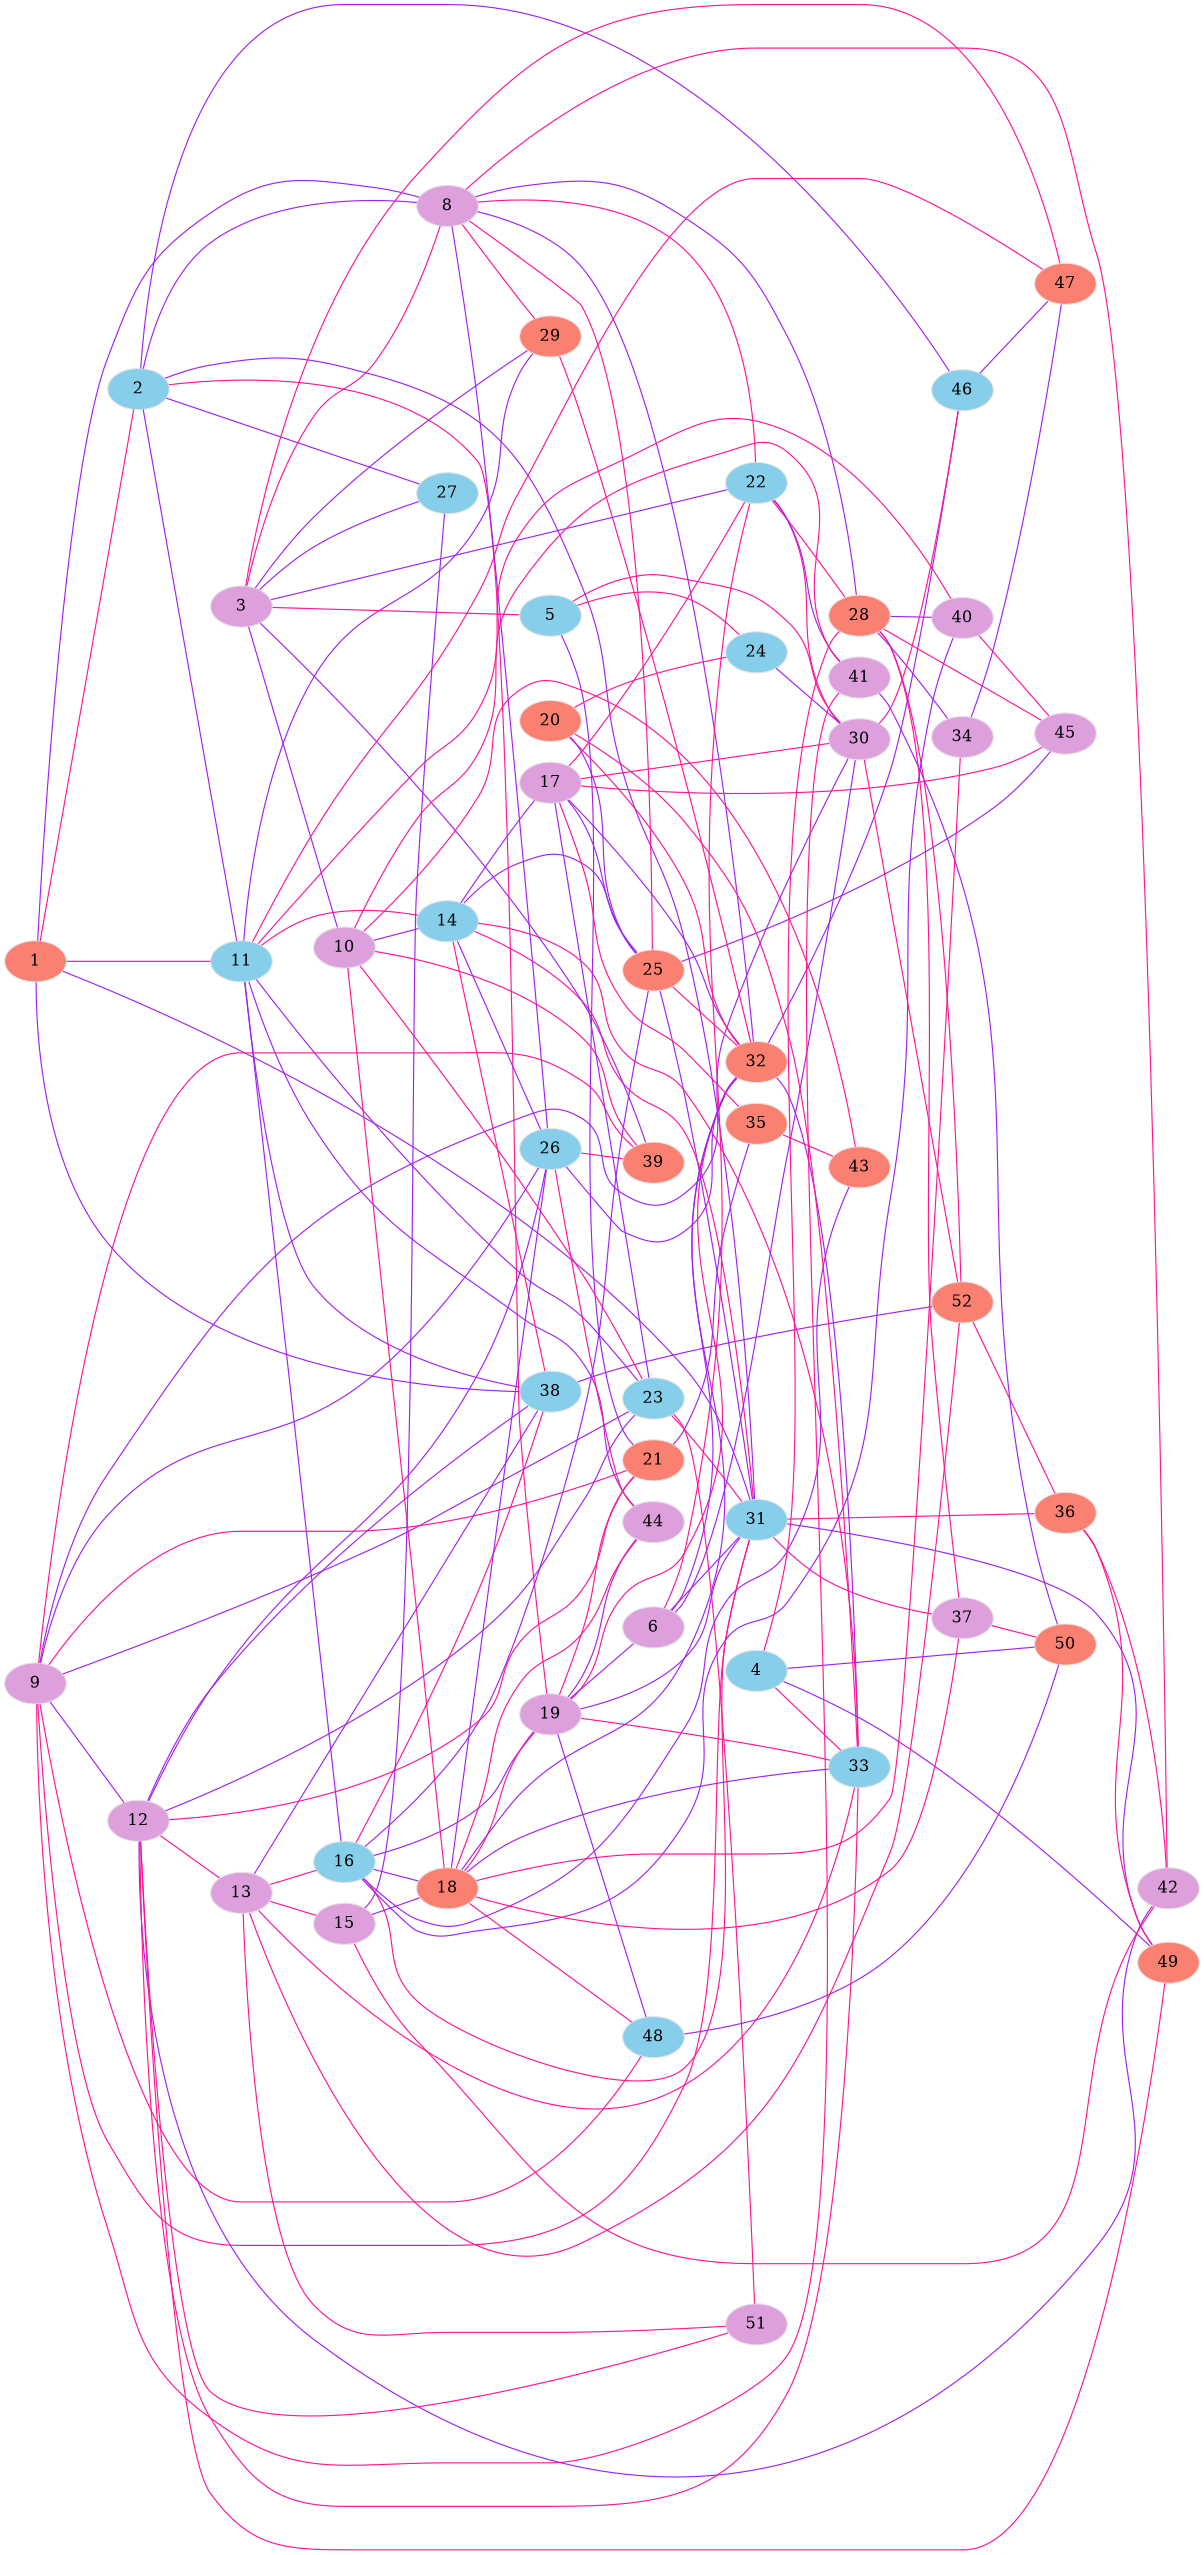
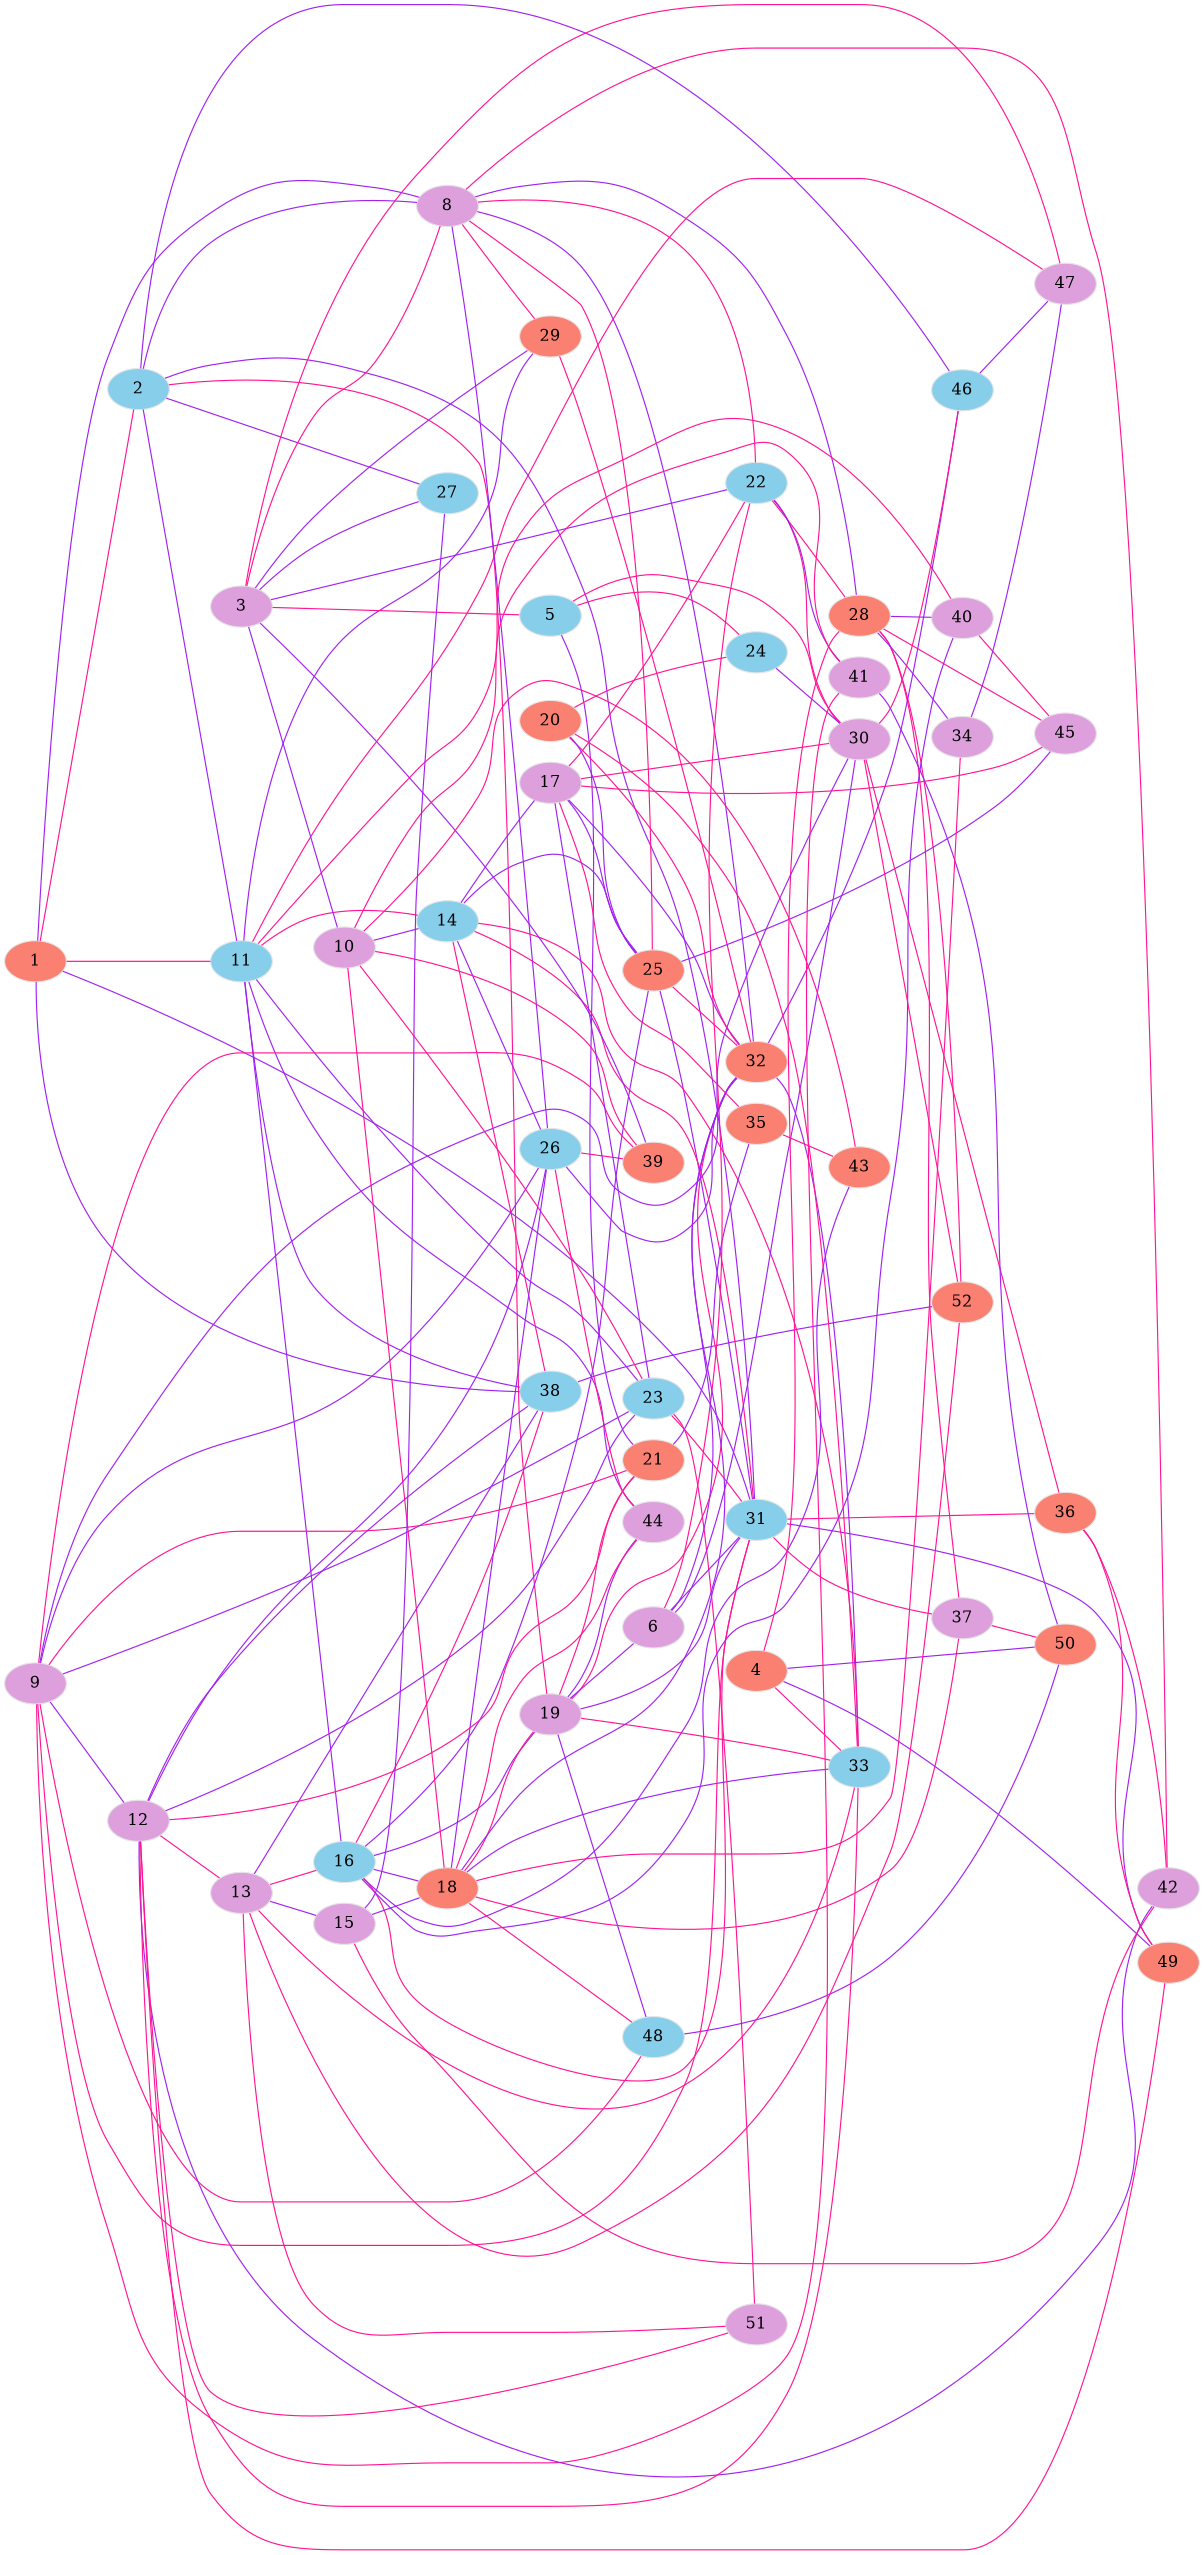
  graph {
    rankdir=LR
    node [color=gray90 fillcolor=plum style=filled]
    edge [color=deeppink weight=1.0]
    1 [fillcolor=salmon]
    2 [fillcolor=skyblue]
    8
    11 [fillcolor=skyblue]
    31 [fillcolor=skyblue]
    38 [fillcolor=skyblue]
    19
    27 [fillcolor=skyblue]
    46 [fillcolor=skyblue]
    22 [fillcolor=skyblue]
    29 [fillcolor=salmon]
    28 [fillcolor=salmon]
    32 [fillcolor=salmon]
    25 [fillcolor=salmon]
    26 [fillcolor=skyblue]
    42
-   47 [fillcolor=salmon]
+   47
    23 [fillcolor=skyblue]
    14 [fillcolor=skyblue]
    16 [fillcolor=skyblue]
    40
    44
    49 [fillcolor=salmon]
    37
    36 [fillcolor=salmon]
    52 [fillcolor=salmon]
    33 [fillcolor=skyblue]
    21 [fillcolor=salmon]
    6
    48 [fillcolor=skyblue]
    3
    5 [fillcolor=skyblue]
    10
    39 [fillcolor=salmon]
    24 [fillcolor=skyblue]
    30
    41
    18 [fillcolor=salmon]
    43 [fillcolor=salmon]
-   4 [fillcolor=skyblue]
+   4 [fillcolor=salmon]
    50 [fillcolor=salmon]
    45
    34
    35 [fillcolor=salmon]
    9
    12
    13
    51
    17
    15
    20 [fillcolor=salmon]
    1 -- 2
    1 -- 8 [color=purple]
    1 -- 11 [weight=2.0]
    1 -- 31 [color=purple]
    1 -- 38 [color=purple]
    2 -- 8 [color=purple]
    2 -- 11 [color=purple]
    2 -- 31 [color=purple]
    2 -- 19
    2 -- 27 [color=purple weight=2.0]
    2 -- 46 [color=purple]
    8 -- 22
    8 -- 29
    8 -- 28 [color=purple weight=3.0]
    8 -- 32 [color=purple]
    8 -- 25
    8 -- 26 [color=purple]
    8 -- 42
    11 -- 38 [color=purple]
    11 -- 29 [color=purple]
    11 -- 47
    11 -- 23 [color=purple weight=2.0]
    11 -- 14
    11 -- 16 [color=purple]
    11 -- 40
    11 -- 44 [color=purple]
    31 -- 49 [color=purple]
    31 -- 37
    31 -- 36
    38 -- 52 [color=purple]
    19 -- 31 [color=purple]
    19 -- 32
    19 -- 44 [color=purple]
    19 -- 33
    19 -- 21 [weight=2.0]
    19 -- 6 [color=purple weight=2.0]
    19 -- 48 [color=purple]
    46 -- 47 [color=purple]
    22 -- 28
    22 -- 30
    22 -- 41 [color=purple]
    29 -- 32
    28 -- 40 [color=purple]
    28 -- 37
    28 -- 52
    28 -- 45
    28 -- 34 [color=purple]
    32 -- 46 [color=purple]
    32 -- 33 [color=purple weight=2.0]
    25 -- 31 [color=purple]
    25 -- 32
    25 -- 45 [color=purple]
    26 -- 32 [color=purple]
    26 -- 44
    26 -- 39
    23 -- 31
    23 -- 51
    14 -- 31
    14 -- 38
    14 -- 25 [color=purple]
    14 -- 26 [color=purple]
    14 -- 33
    14 -- 17 [color=purple]
    16 -- 31
    16 -- 38 [weight=2.0]
    16 -- 19 [color=purple]
    16 -- 25 [color=purple]
    16 -- 40 [color=purple]
    16 -- 18 [color=purple]
    16 -- 43 [color=purple weight=2.0]
    40 -- 45
    37 -- 50
    36 -- 42
    36 -- 49
    21 -- 35 [color=purple]
    6 -- 31 [color=purple]
    6 -- 22
    6 -- 32 [color=purple]
    6 -- 30 [color=purple]
    48 -- 50 [color=purple]
    3 -- 8
    3 -- 27 [color=purple]
    3 -- 22 [color=purple]
    3 -- 29 [color=purple]
    3 -- 47
    3 -- 5
    3 -- 10 [color=purple weight=3.0]
    3 -- 39 [color=purple]
    5 -- 21 [color=purple]
    5 -- 24
    5 -- 30
    10 -- 23 [weight=2.0]
    10 -- 14 [color=purple]
    10 -- 39
    10 -- 41
    10 -- 18
    10 -- 43
    24 -- 30 [color=purple weight=2.0]
    30 -- 46
-   52 -- 36
+   30 -- 36
    30 -- 52
    41 -- 50 [color=purple]
    18 -- 19
    18 -- 32 [color=purple]
    18 -- 26 [color=purple]
    18 -- 44
    18 -- 37
    18 -- 33 [color=purple]
    18 -- 48
    18 -- 34 [weight=2.0]
    4 -- 28
    4 -- 49 [color=purple]
    4 -- 33
    4 -- 50 [color=purple]
    34 -- 47 [color=purple]
    35 -- 43
    9 -- 31
    9 -- 26 [color=purple]
    9 -- 23 [color=purple]
    9 -- 21
    9 -- 48
    9 -- 39
    9 -- 30 [color=purple]
    9 -- 41
    9 -- 12 [color=purple weight=2.0]
    12 -- 38 [color=purple]
    12 -- 26 [color=purple]
    12 -- 42 [color=purple]
    12 -- 23 [color=purple]
    12 -- 49
    12 -- 33
    12 -- 21
    12 -- 13
    12 -- 51 [weight=2.0]
    13 -- 38 [color=purple]
    13 -- 16 [weight=2.0]
    13 -- 52
    13 -- 33
    13 -- 51
-   13 -- 15
+   13 -- 15 [color=purple]
    17 -- 22 [weight=2.0]
    17 -- 32 [color=purple]
    17 -- 25 [color=purple weight=2.0]
    17 -- 23 [color=purple]
    17 -- 30
    17 -- 45
    17 -- 35
    15 -- 27 [color=purple]
    15 -- 42
    15 -- 18 [color=purple]
    20 -- 32
    20 -- 25 [color=purple]
    20 -- 33
    20 -- 24
  }
